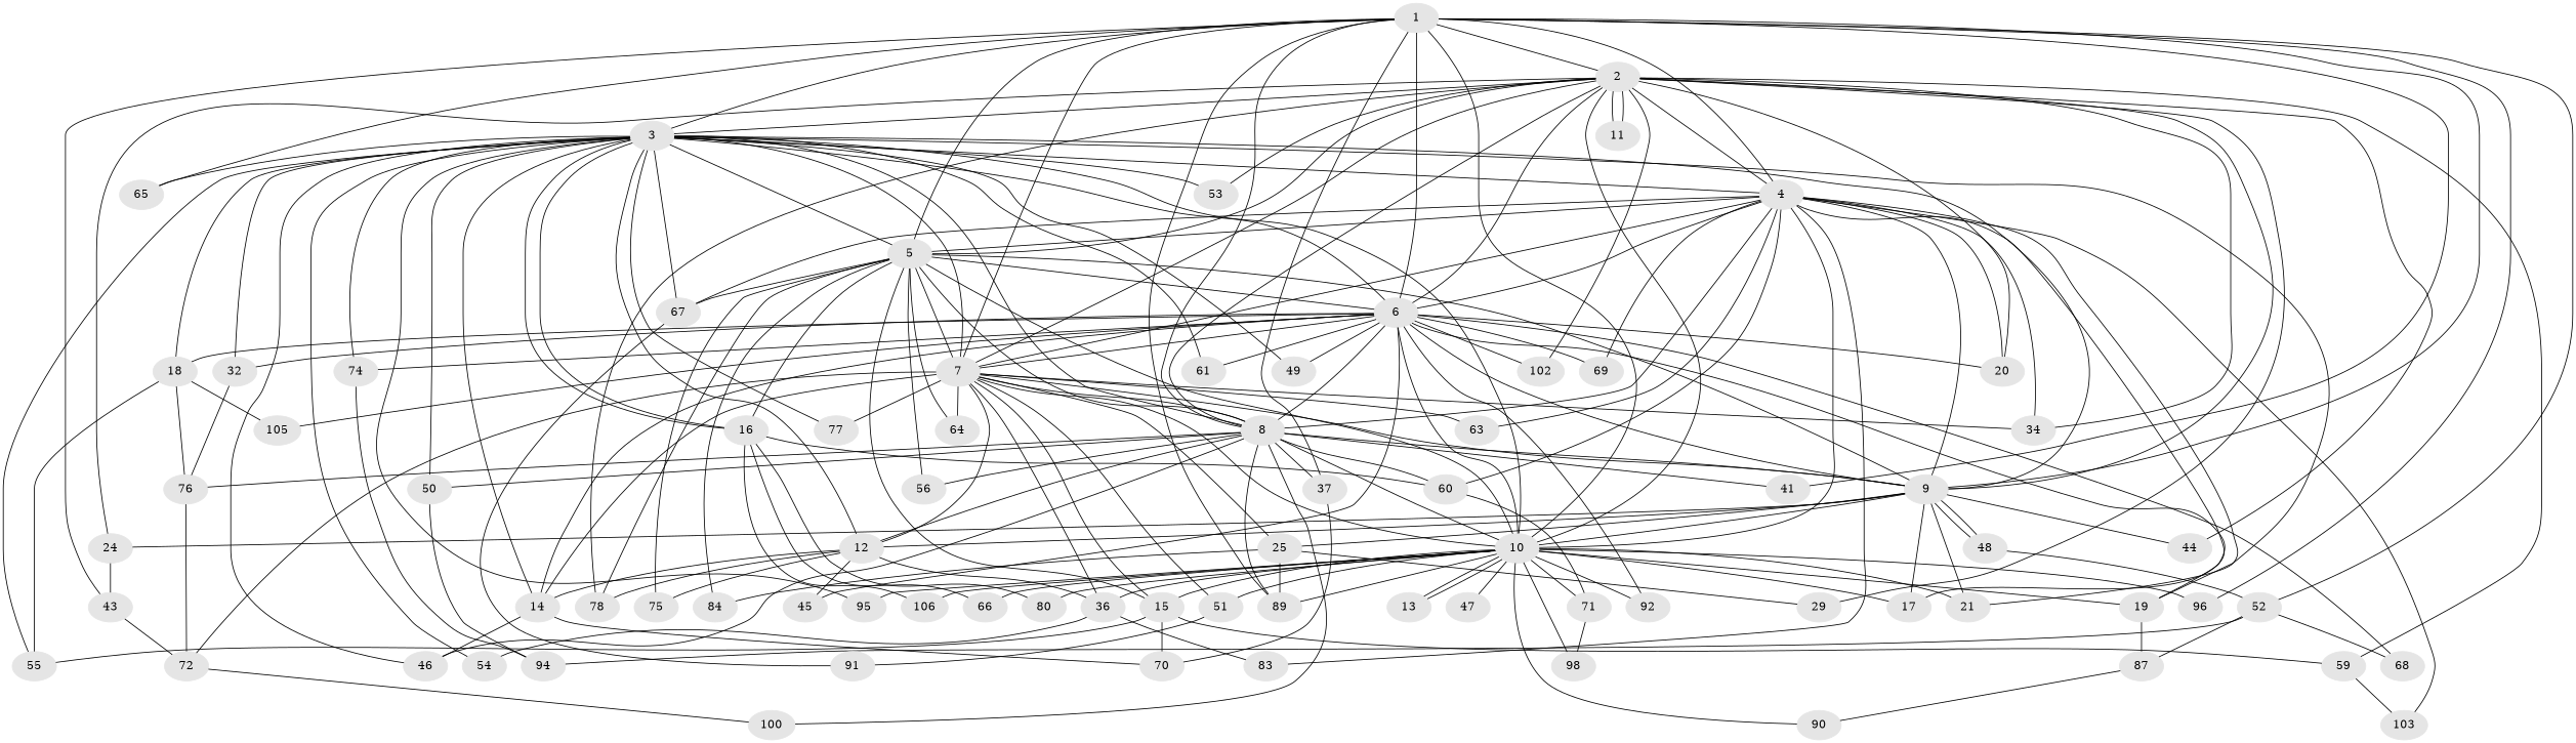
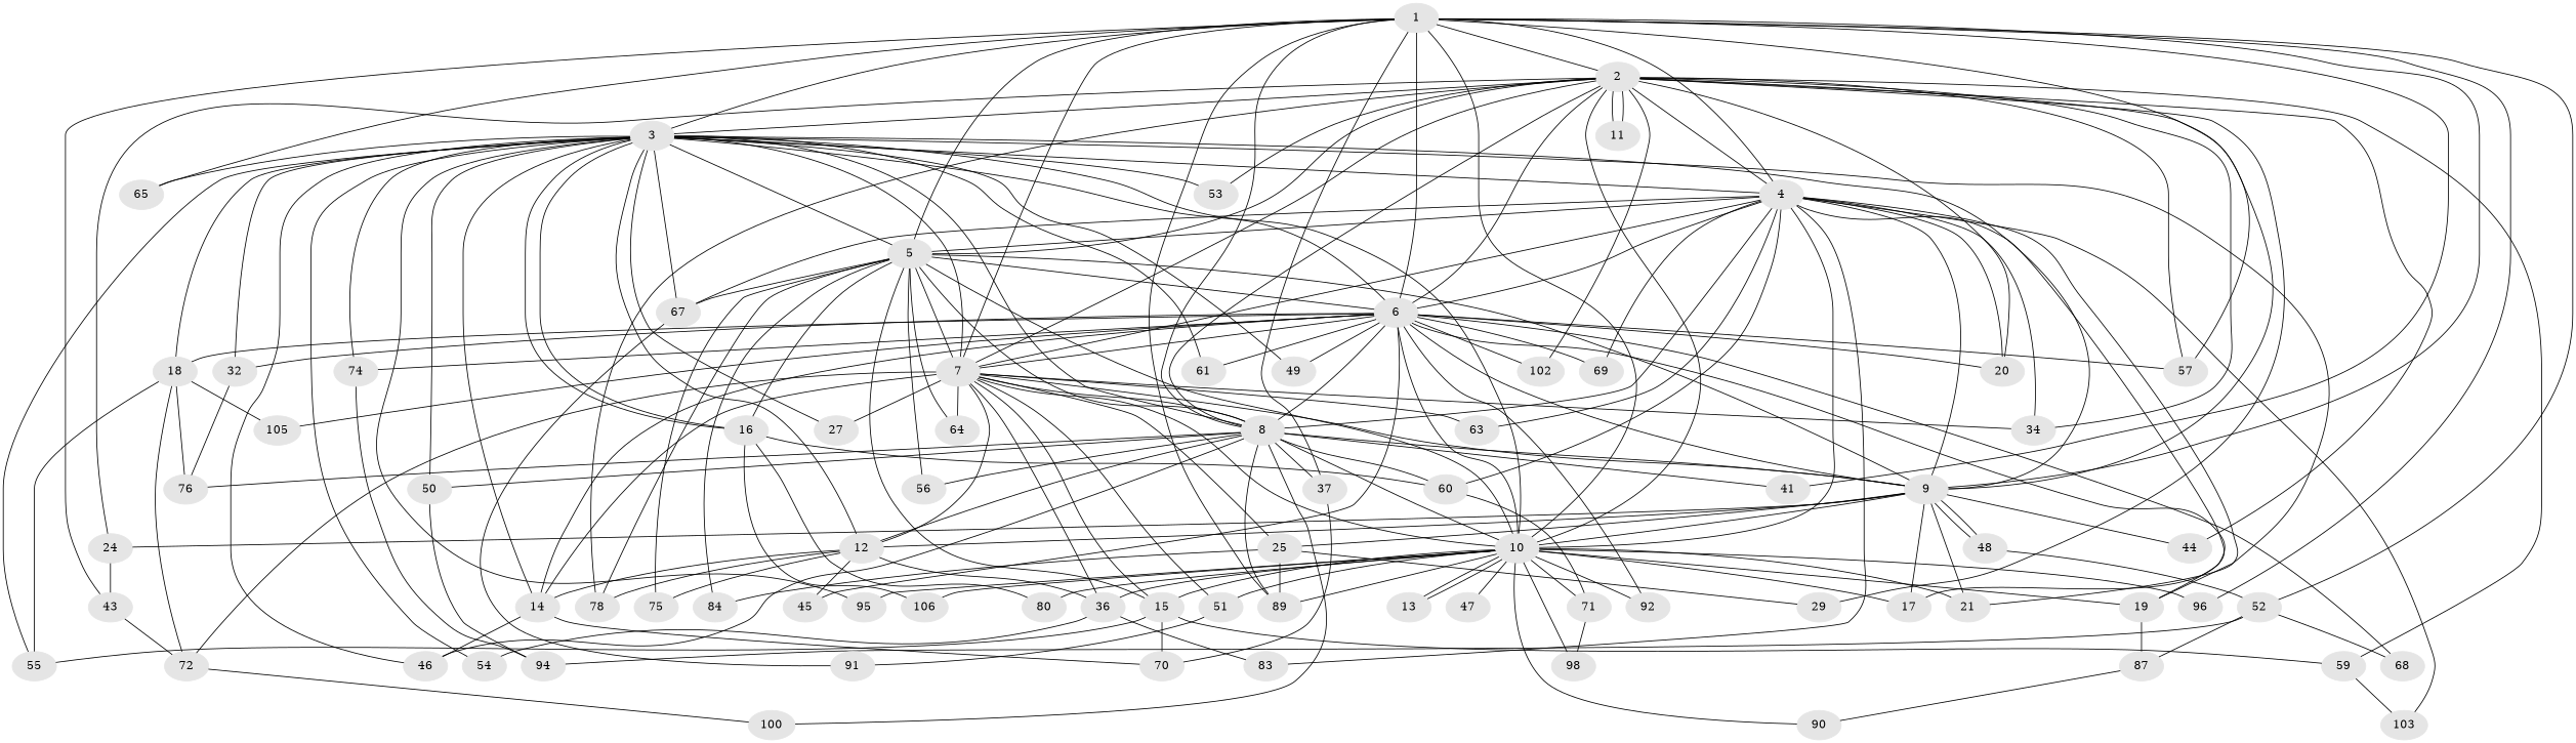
  graph {
    node [color=gray90 style=filled]
    1 [super="+93"]
    2 [super="+62"]
    3 [super="+33"]
    4 [super="+38"]
    5
    6 [super="+40"]
    7 [super="+23"]
    8 [super="+27"]
    9 [super="+104"]
    10 [super="+31"]
    37
    41
    43
    52
+   57
    65
    89 [super="+97"]
    96
    11
    20
    24
    29 [super="+35"]
    34 [super="+39"]
    44
    53
    59
    78 [super="+86"]
    102
    12 [super="+28"]
    14 [super="+85"]
    16 [super="+26"]
    18
    19 [super="+42"]
    32
    46 [super="+82"]
    49
    50
    54
    55 [super="+107"]
    61
    67 [super="+81"]
    74
-   77
+   77 [label=27]
    95
    17 [super="+92"]
    21
    60 [super="+73"]
    63
    69
    83
    103
    15 [super="+30"]
    56
    64
    75
    84
    45
    68
    n59 [label=92]
    105
    25
    36 [super="+58"]
    51
    72 [super="+101"]
    76 [super="+88"]
    100
    48
    47
    13
-   66
    71
    80
    90
    98
    106
    70 [super="+79"]
    87
    94 [super="+108"]
    91
    1 -- 2
    1 -- 3
    1 -- 4
    1 -- 5
    1 -- 6
    1 -- 7
    1 -- 8
    1 -- 9
    1 -- 10
    1 -- 37
    1 -- 41
    1 -- 43
    1 -- 52
+   1 -- 57
    1 -- 65
    1 -- 89
    1 -- 96
    2 -- 3
    2 -- 4
    2 -- 5
    2 -- 6
    2 -- 7
    2 -- 8
    2 -- 9
    2 -- 10
+   2 -- 57
    2 -- 11
    2 -- 11
    2 -- 20
    2 -- 24
    2 -- 29 [weight=2]
    2 -- 34
    2 -- 44
    2 -- 53
    2 -- 59
    2 -- 78
    2 -- 102
    3 -- 4
    3 -- 5
    3 -- 6
    3 -- 7
    3 -- 8
    3 -- 9
    3 -- 10 [weight=2]
    3 -- 65
    3 -- 53
    3 -- 12 [weight=2]
    3 -- 14
    3 -- 16
    3 -- 16
    3 -- 18
    3 -- 19
    3 -- 32
    3 -- 46
    3 -- 49
    3 -- 50
    3 -- 54
    3 -- 55
    3 -- 61
    3 -- 67
    3 -- 74
    3 -- 77
    3 -- 95
    4 -- 5
    4 -- 6
    4 -- 7
    4 -- 8
    4 -- 9
    4 -- 10 [weight=2]
    4 -- 20
    4 -- 34
    4 -- 67
    4 -- 17
    4 -- 21
    4 -- 60
    4 -- 63
    4 -- 69
    4 -- 83
    4 -- 103
    5 -- 6
    5 -- 7
    5 -- 8
    5 -- 9
    5 -- 10
    5 -- 78
    5 -- 16
    5 -- 67
    5 -- 15
    5 -- 56
    5 -- 64
    5 -- 75
    5 -- 84
    6 -- 7
    6 -- 8
    6 -- 9
    6 -- 10
+   6 -- 57
    6 -- 20
    6 -- 102
    6 -- 14
    6 -- 18
    6 -- 19
    6 -- 32
    6 -- 49
    6 -- 61
    6 -- 74
    6 -- 69
    6 -- 45
    6 -- 68
    6 -- n59
    6 -- 105
    7 -- 8
    7 -- 9
    7 -- 10
    7 -- 34
    7 -- 12
    7 -- 14
    7 -- 77
    7 -- 63
    7 -- 15
    7 -- 64
    7 -- 25
    7 -- 36
    7 -- 51
    7 -- 72
    8 -- 9
    8 -- 10
    8 -- 37
    8 -- 41
    8 -- 89
    8 -- 12
    8 -- 46
    8 -- 50
    8 -- 60
    8 -- 56
    8 -- 76
    8 -- 100
    9 -- 10
    9 -- 24
    9 -- 44
    9 -- 12
    9 -- 17
    9 -- 21
    9 -- 25
    9 -- 48
    9 -- 48
    10 -- 89
    10 -- 96
    10 -- 19
    10 -- 95
    10 -- 17
    10 -- 21
    10 -- 15
    10 -- n59
    10 -- 36
    10 -- 51
    10 -- 47
    10 -- 13
    10 -- 13
-   10 -- 66
    10 -- 71
    10 -- 80
    10 -- 90
    10 -- 98
    10 -- 106
    37 -- 70
    43 -- 72
    52 -- 68
    52 -- 87
    52 -- 94
    24 -- 43
    59 -- 103
    12 -- 78
    12 -- 14
    12 -- 75
    12 -- 45
    12 -- 36
    14 -- 46
    14 -- 70
    16 -- 60
-   16 -- 66
    16 -- 80
    16 -- 106
    18 -- 55
    18 -- 105
-   76 -- 72
+   18 -- 72
    18 -- 76
    19 -- 87
    32 -- 76
    50 -- 94
    67 -- 91
    74 -- 94
    60 -- 71
    15 -- 59
    15 -- 55
    15 -- 70
    25 -- 89
    25 -- 29
    25 -- 84
    36 -- 54
    36 -- 83
    51 -- 91
    72 -- 100
    48 -- 52
    71 -- 98
    87 -- 90
  }
